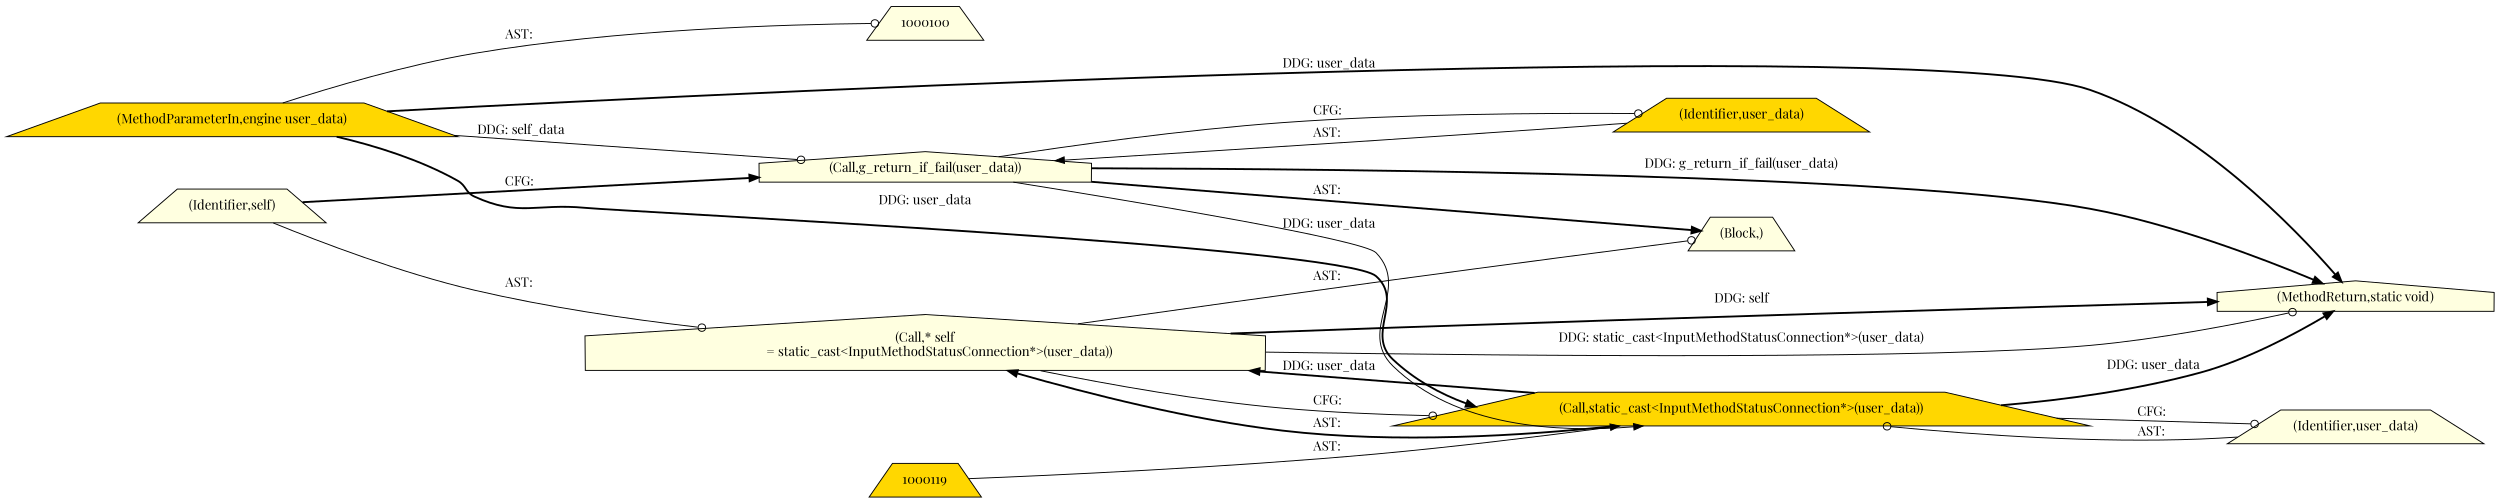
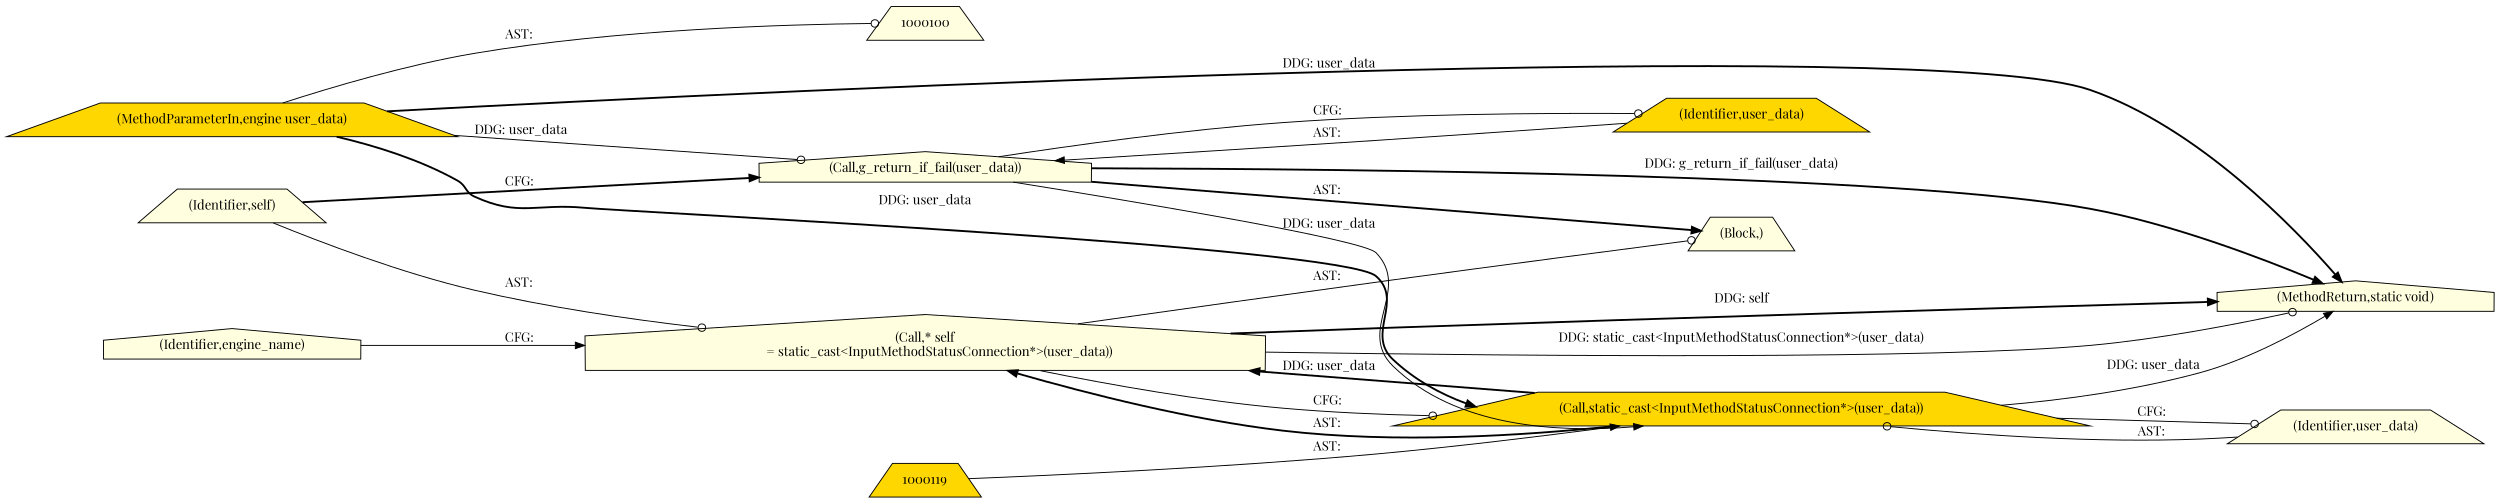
  digraph {
    fontname="Playfair Display"
    rankdir=LR
    node [fillcolor=lightyellow fontname="Playfair Display" shape=trapezium style=filled]
    edge [arrowhead=normal fontname="Playfair Display" style=solid]
    n1 [label="(Call,* self\n        = static_cast<InputMethodStatusConnection*>(user_data))" shape=house]
    n2 [fillcolor=gold label="(Call,static_cast<InputMethodStatusConnection*>(user_data))"]
    n3 [label="(Block,)"]
    n4 [label="(MethodReturn,static void)" shape=house]
    n5 [label="(Identifier,user_data)"]
    n6 [label="(Call,g_return_if_fail(user_data))" shape=house]
    n7 [fillcolor=gold label="(Identifier,user_data)"]
    n8 [fillcolor=gold label="(MethodParameterIn,engine user_data)"]
    1000100
+   n10 [label="(Identifier,engine_name)" shape=house]
    n11 [label="(Identifier,self)"]
    1000119 [fillcolor=gold]
    n1 -> n2 [arrowhead=odot label="CFG: "]
    n1 -> n3 [arrowhead=odot label="AST: "]
    n1 -> n4 [label="DDG: self" style=bold]
    n1 -> n4 [arrowhead=odot label="DDG: static_cast<InputMethodStatusConnection*>(user_data)"]
    n2 -> n1 [label="AST: " style=bold]
    n2 -> n1 [label="DDG: user_data" style=bold]
-   n2 -> n4 [label="DDG: user_data" style=bold]
+   n2 -> n4 [label="DDG: user_data"]
    n2 -> n5 [arrowhead=odot label="CFG: "]
    n5 -> n2 [arrowhead=odot label="AST: "]
    n6 -> n2 [label="DDG: user_data"]
    n6 -> n3 [label="AST: " style=bold]
    n6 -> n4 [label="DDG: g_return_if_fail(user_data)" style=bold]
    n6 -> n7 [arrowhead=odot label="CFG: "]
    n7 -> n6 [label="AST: "]
    n8 -> n2 [label="DDG: user_data" style=bold]
    n8 -> n4 [label="DDG: user_data" style=bold]
-   n8 -> n6 [arrowhead=odot label="DDG: self_data"]
+   n8 -> n6 [arrowhead=odot label="DDG: user_data"]
    n8 -> 1000100 [arrowhead=odot label="AST: "]
+   n10 -> n1 [label="CFG: "]
    n11 -> n1 [arrowhead=odot label="AST: "]
    n11 -> n6 [label="CFG: " style=bold]
    1000119 -> n2 [label="AST: "]
  }
